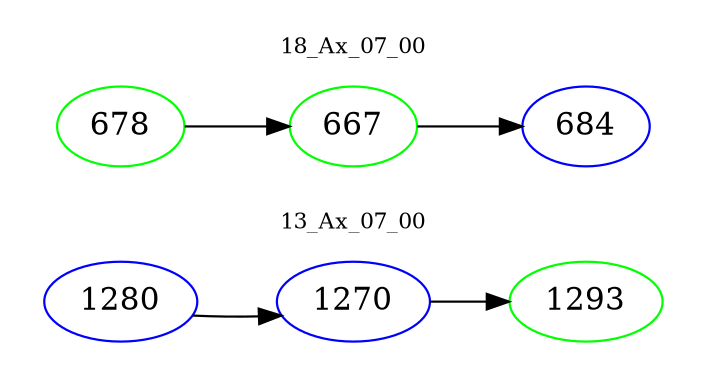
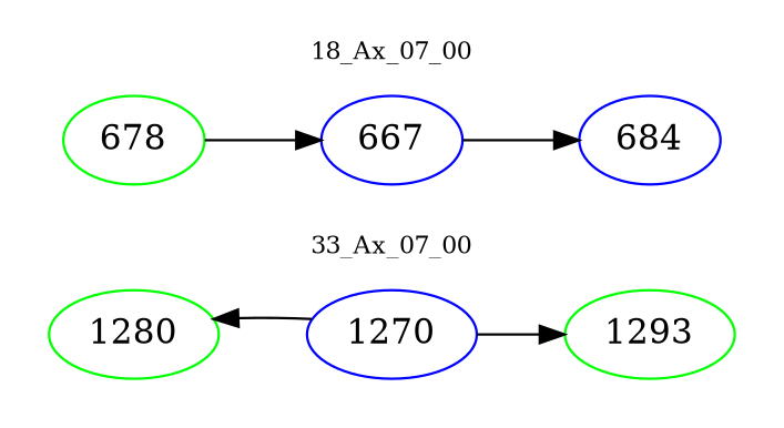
  digraph {
    rankdir=LR
    node [color=green]
    edge [color=black]
-   n1 [color=blue label=1280]
+   n1 [label=1280]
    n2 [color=blue label=1270]
    n3 [label=1293]
    n4 [label=678]
-   n5 [label=667]
+   n5 [color=blue label=667]
    n6 [color=blue label=684]
    subgraph cluster_1 {
      color=white
      fontsize=10
-     label="13_Ax_07_00"
+     label="33_Ax_07_00"
      n1
      n2
      n3
    }
    subgraph cluster_2 {
      color=white
      fontsize=10
      label="18_Ax_07_00"
      n4
      n5
      n6
    }
-   n1 -> n2
+   n2 -> n1
    n2 -> n3
    n4 -> n5
    n5 -> n6
  }
